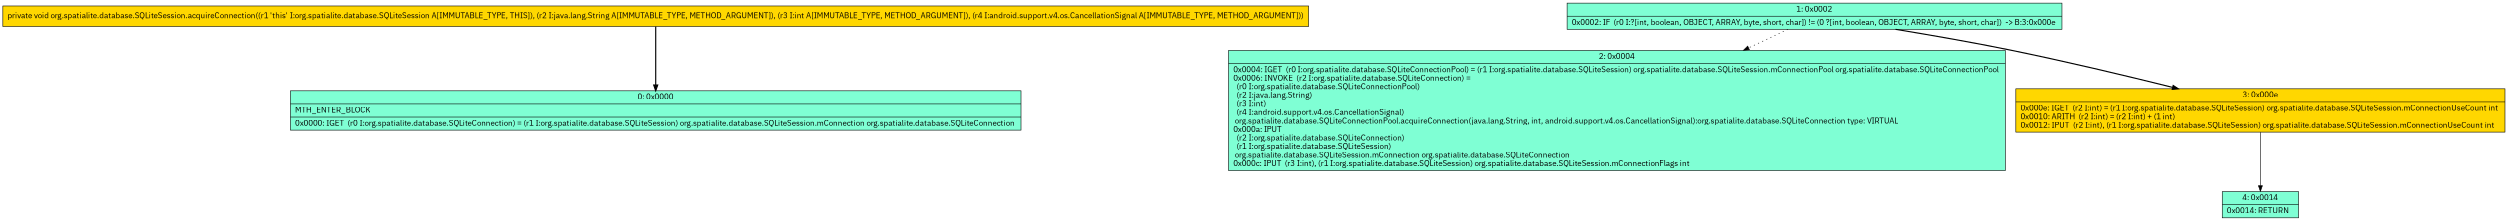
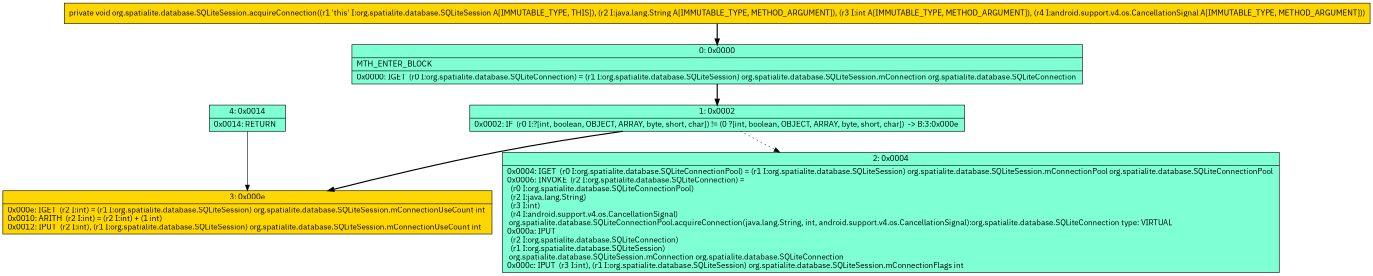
  digraph {
    fontname="IBM Plex Sans"
    node [fillcolor=aquamarine fontname="IBM Plex Sans" shape=record style=filled]
    edge [fontname="IBM Plex Sans" style=bold]
    n1 [label="{0\:\ 0x0000|MTH_ENTER_BLOCK\l|0x0000: IGET  (r0 I:org.spatialite.database.SQLiteConnection) = (r1 I:org.spatialite.database.SQLiteSession) org.spatialite.database.SQLiteSession.mConnection org.spatialite.database.SQLiteConnection \l}"]
    n2 [label="{1\:\ 0x0002|0x0002: IF  (r0 I:?[int, boolean, OBJECT, ARRAY, byte, short, char]) != (0 ?[int, boolean, OBJECT, ARRAY, byte, short, char])  \-\> B:3:0x000e \l}"]
    n3 [label="{2\:\ 0x0004|0x0004: IGET  (r0 I:org.spatialite.database.SQLiteConnectionPool) = (r1 I:org.spatialite.database.SQLiteSession) org.spatialite.database.SQLiteSession.mConnectionPool org.spatialite.database.SQLiteConnectionPool \l0x0006: INVOKE  (r2 I:org.spatialite.database.SQLiteConnection) = \l  (r0 I:org.spatialite.database.SQLiteConnectionPool)\l  (r2 I:java.lang.String)\l  (r3 I:int)\l  (r4 I:android.support.v4.os.CancellationSignal)\l org.spatialite.database.SQLiteConnectionPool.acquireConnection(java.lang.String, int, android.support.v4.os.CancellationSignal):org.spatialite.database.SQLiteConnection type: VIRTUAL \l0x000a: IPUT  \l  (r2 I:org.spatialite.database.SQLiteConnection)\l  (r1 I:org.spatialite.database.SQLiteSession)\l org.spatialite.database.SQLiteSession.mConnection org.spatialite.database.SQLiteConnection \l0x000c: IPUT  (r3 I:int), (r1 I:org.spatialite.database.SQLiteSession) org.spatialite.database.SQLiteSession.mConnectionFlags int \l}"]
    n4 [fillcolor=gold label="{3\:\ 0x000e|0x000e: IGET  (r2 I:int) = (r1 I:org.spatialite.database.SQLiteSession) org.spatialite.database.SQLiteSession.mConnectionUseCount int \l0x0010: ARITH  (r2 I:int) = (r2 I:int) + (1 int) \l0x0012: IPUT  (r2 I:int), (r1 I:org.spatialite.database.SQLiteSession) org.spatialite.database.SQLiteSession.mConnectionUseCount int \l}"]
    n5 [label="{4\:\ 0x0014|0x0014: RETURN   \l}"]
    n6 [fillcolor=gold label="{private void org.spatialite.database.SQLiteSession.acquireConnection((r1 'this' I:org.spatialite.database.SQLiteSession A[IMMUTABLE_TYPE, THIS]), (r2 I:java.lang.String A[IMMUTABLE_TYPE, METHOD_ARGUMENT]), (r3 I:int A[IMMUTABLE_TYPE, METHOD_ARGUMENT]), (r4 I:android.support.v4.os.CancellationSignal A[IMMUTABLE_TYPE, METHOD_ARGUMENT])) }"]
+   n1 -> n2
    n2 -> n3 [style=dotted]
    n2 -> n4
-   n4 -> n5 [style=solid]
+   n5 -> n4 [style=solid]
    n6 -> n1
  }
